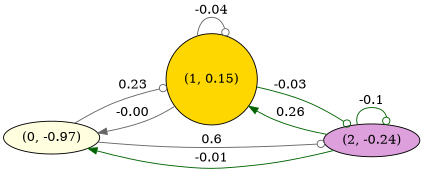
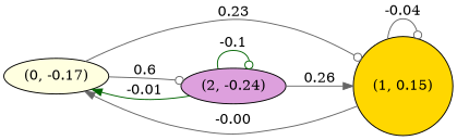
  digraph {
    rankdir=LR
    node [shape=ellipse style=filled]
    edge [arrowhead=odot color=gray40]
-   n1 [fillcolor=lightyellow label="(0, -0.97)"]
+   n1 [fillcolor=lightyellow label="(0, -0.17)"]
    n2 [fillcolor=gold label="(1, 0.15)" shape=circle]
    n3 [fillcolor=plum label="(2, -0.24)"]
    n1 -> n2 [label=0.23]
    n1 -> n3 [label=0.6]
    n2 -> n1 [arrowhead=normal label=-0.00]
    n2 -> n2 [label=-0.04]
-   n2 -> n3 [color=darkgreen label=-0.03]
    n3 -> n1 [arrowhead=normal color=darkgreen label=-0.01]
-   n3 -> n2 [arrowhead=normal color=darkgreen label=0.26]
+   n3 -> n2 [arrowhead=normal label=0.26]
    n3 -> n3 [color=darkgreen label=-0.1]
  }
